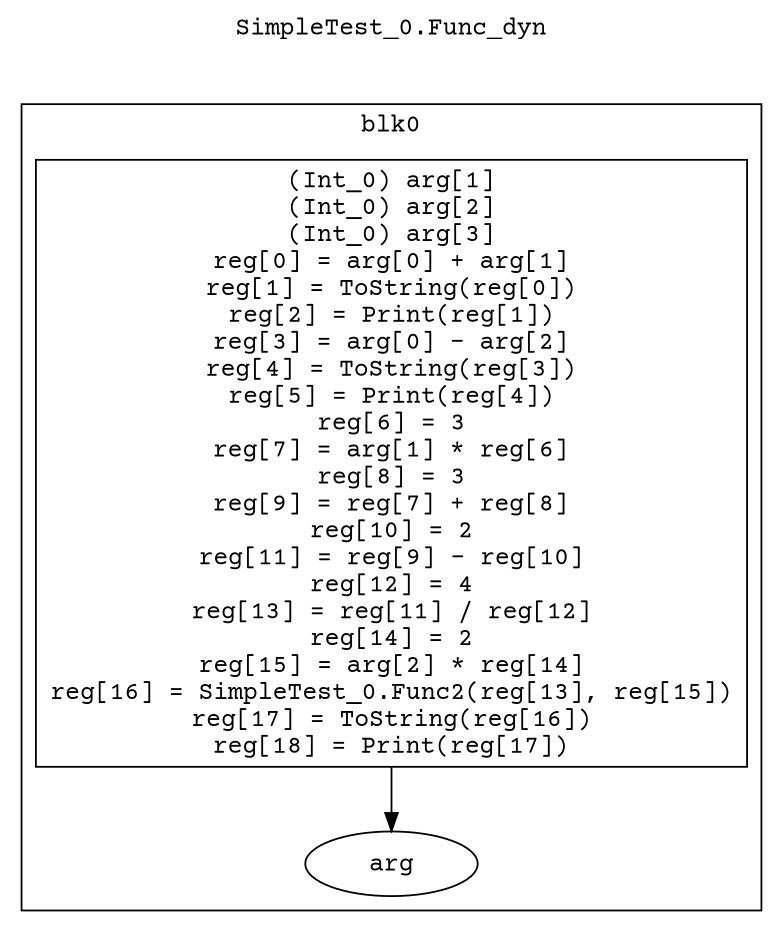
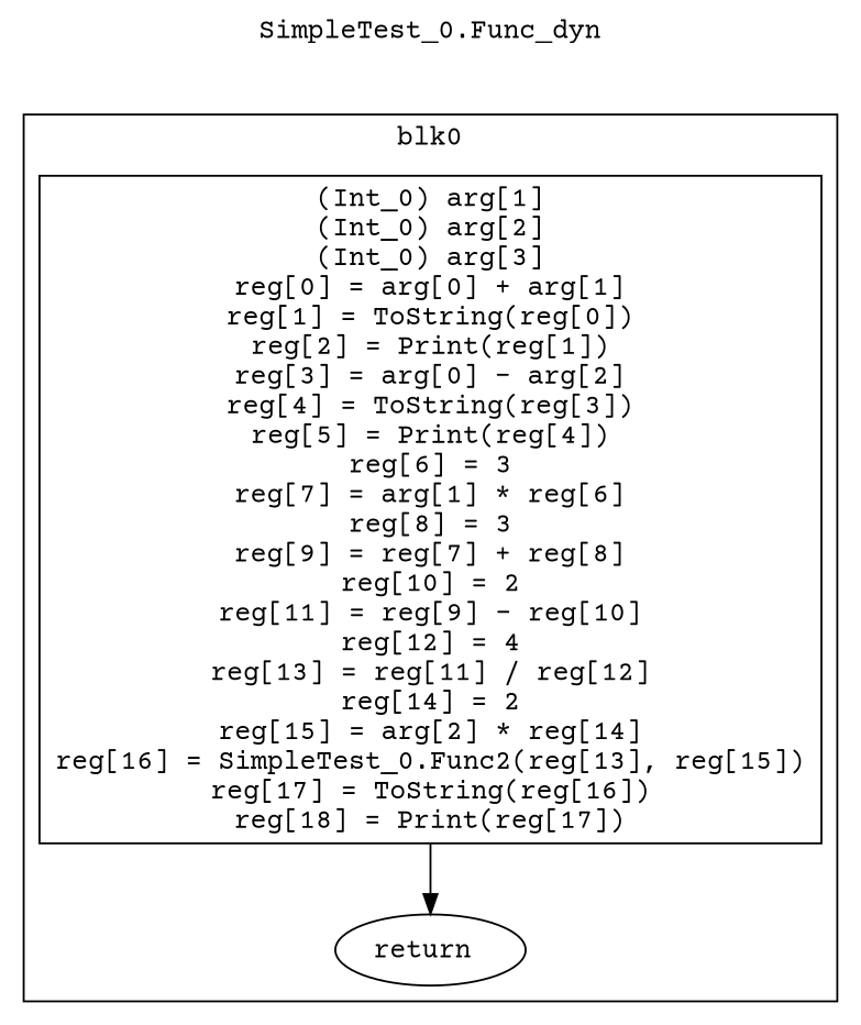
  digraph {
    label="SimpleTest_0.Func_dyn"
    labelloc=t
    rankdir=TB
    fontname="Courier Prime"
    node [fontname="Courier Prime"]
    n1 [label="(Int_0) arg[1]\n(Int_0) arg[2]\n(Int_0) arg[3]\nreg[0] = arg[0] + arg[1]\nreg[1] = ToString(reg[0])\nreg[2] = Print(reg[1])\nreg[3] = arg[0] - arg[2]\nreg[4] = ToString(reg[3])\nreg[5] = Print(reg[4])\nreg[6] = 3\nreg[7] = arg[1] * reg[6]\nreg[8] = 3\nreg[9] = reg[7] + reg[8]\nreg[10] = 2\nreg[11] = reg[9] - reg[10]\nreg[12] = 4\nreg[13] = reg[11] / reg[12]\nreg[14] = 2\nreg[15] = arg[2] * reg[14]\nreg[16] = SimpleTest_0.Func2(reg[13], reg[15])\nreg[17] = ToString(reg[16])\nreg[18] = Print(reg[17])\n" shape=box]
-   n2 [label=arg]
+   n2 [label="return "]
    subgraph cluster_1 {
      label=blk0
      n1
      n2
    }
    n1 -> n2 [fontname="Courier Prime"]
  }
